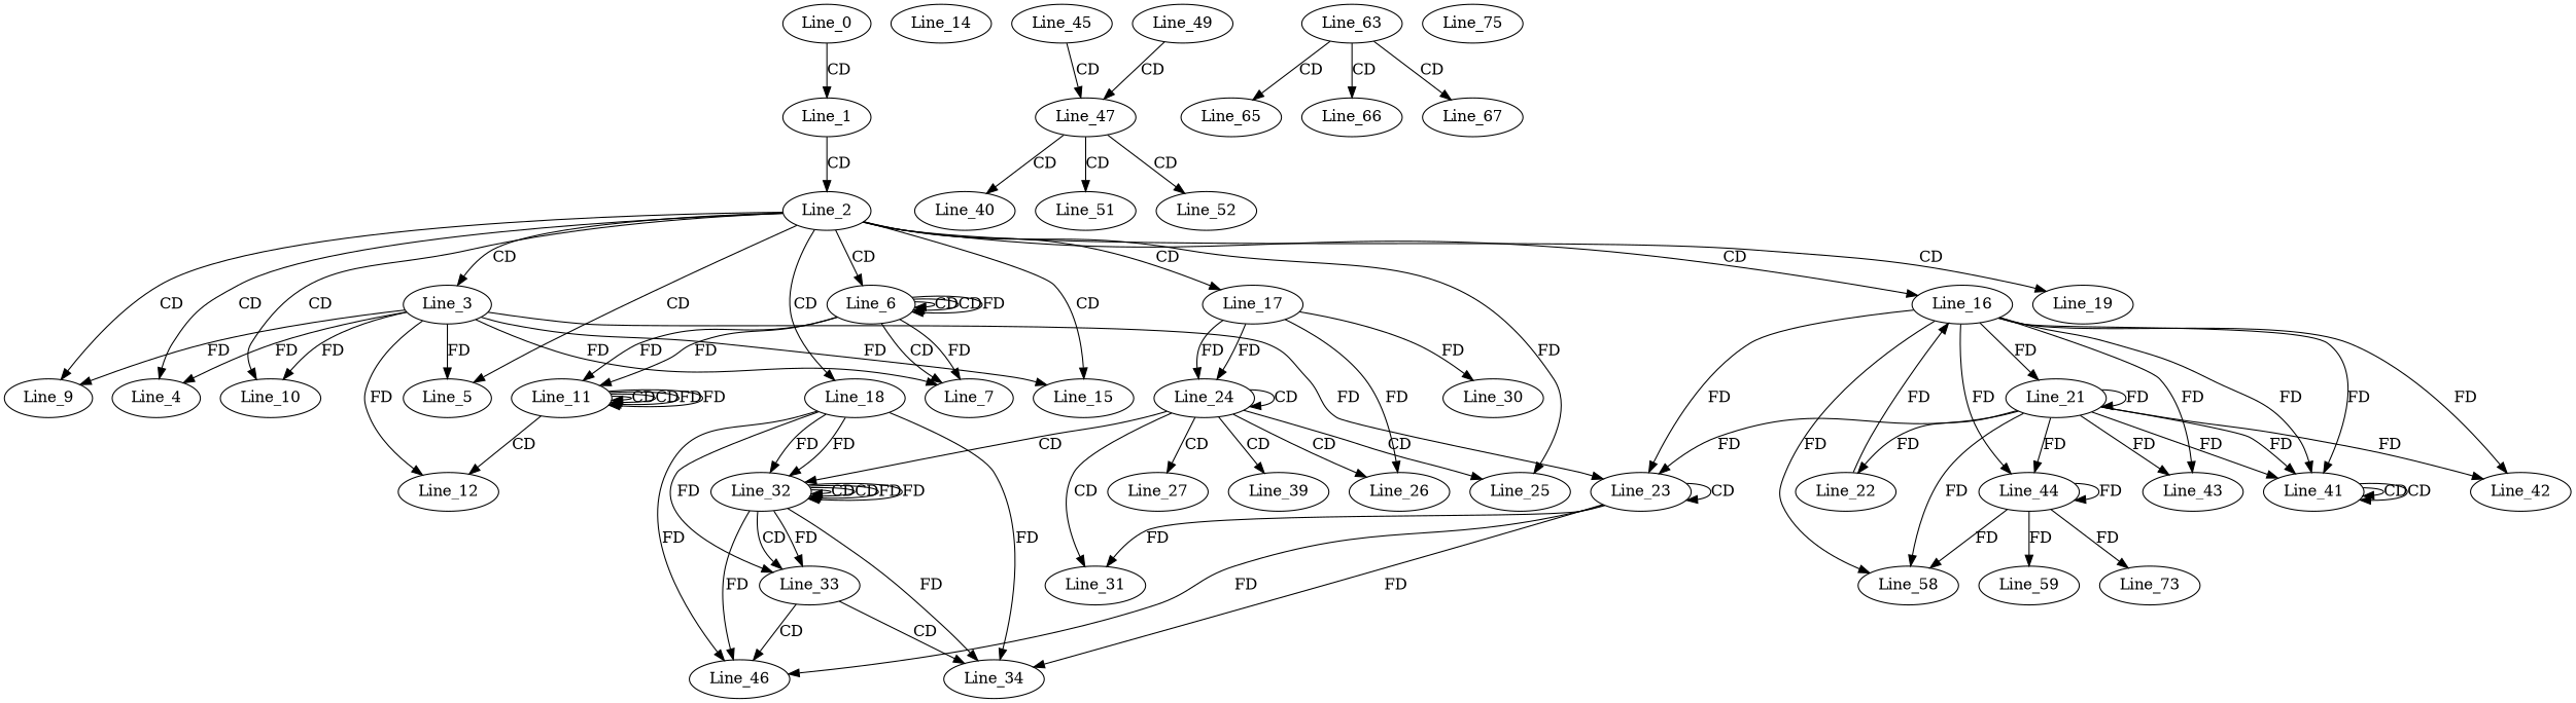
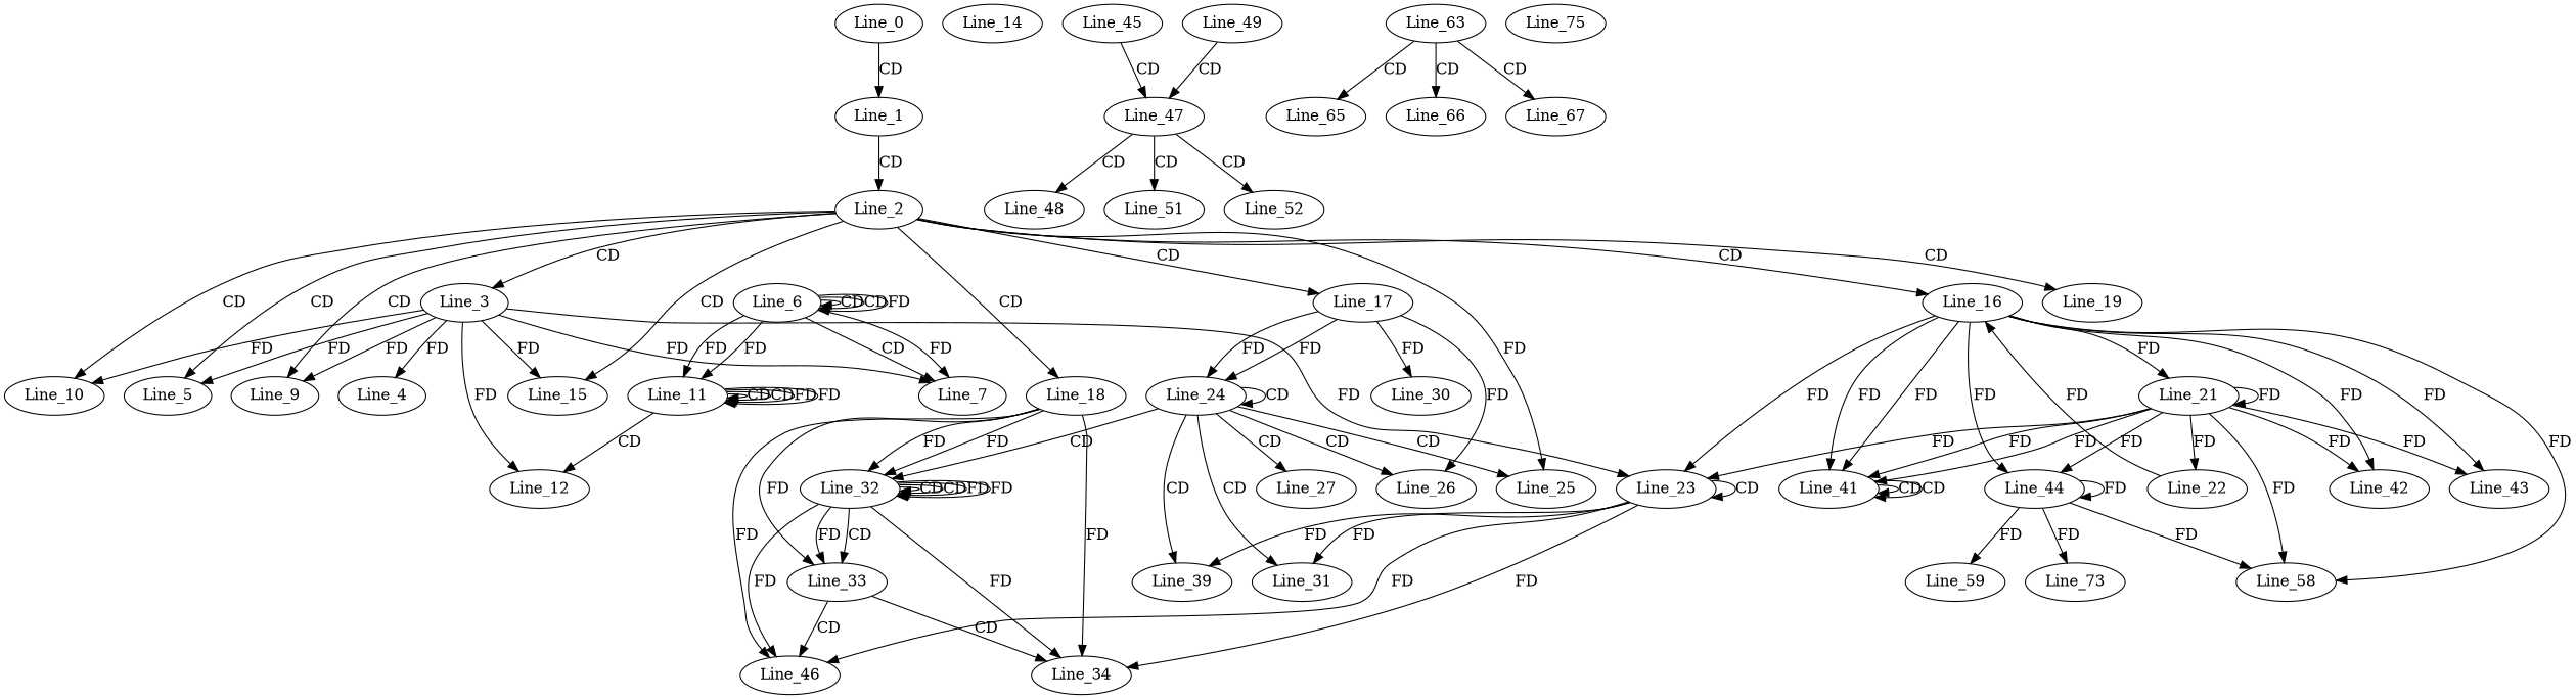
  digraph {
    Line_0
    Line_1
    Line_2
    Line_3
    Line_4
    Line_5
    Line_6
    Line_9
    Line_10
    Line_15
    Line_16
    Line_17
    Line_18
    Line_19
    Line_25
    Line_7
    Line_12
    Line_23
    Line_11
    Line_21
    Line_41
    Line_42
    Line_43
    Line_44
    Line_58
    Line_24
    Line_26
    Line_30
    Line_32
    Line_33
    Line_34
    n32 [label=Line_46]
    Line_31
    Line_39
    Line_14
    Line_22
    Line_59
    Line_73
    Line_27
    Line_45
    Line_47
-   Line_48 [label=Line_40]
+   Line_48
    Line_51
    Line_52
    Line_49
    Line_63
    Line_65
    Line_66
    Line_67
    n50 [label=Line_75]
    Line_0 -> Line_1 [label=CD]
    Line_1 -> Line_2 [label=CD]
    Line_2 -> Line_3 [label=CD]
-   Line_2 -> Line_4 [label=CD]
    Line_2 -> Line_5 [label=CD]
-   Line_2 -> Line_6 [label=CD]
    Line_2 -> Line_9 [label=CD]
    Line_2 -> Line_10 [label=CD]
    Line_2 -> Line_15 [label=CD]
    Line_2 -> Line_16 [label=CD]
    Line_2 -> Line_17 [label=CD]
    Line_2 -> Line_18 [label=CD]
    Line_2 -> Line_19 [label=CD]
    Line_2 -> Line_25 [label=FD]
    Line_3 -> Line_4 [label=FD]
    Line_3 -> Line_5 [label=FD]
    Line_3 -> Line_9 [label=FD]
    Line_3 -> Line_10 [label=FD]
    Line_3 -> Line_15 [label=FD]
    Line_3 -> Line_7 [label=FD]
    Line_3 -> Line_12 [label=FD]
    Line_3 -> Line_23 [label=FD]
    Line_6 -> Line_6 [label=CD]
    Line_6 -> Line_6 [label=CD]
    Line_6 -> Line_6 [label=FD]
    Line_6 -> Line_7 [label=CD]
    Line_6 -> Line_7 [label=FD]
    Line_6 -> Line_11 [label=FD]
    Line_6 -> Line_11 [label=FD]
    Line_16 -> Line_23 [label=FD]
    Line_16 -> Line_21 [label=FD]
    Line_16 -> Line_41 [label=FD]
    Line_16 -> Line_41 [label=FD]
    Line_16 -> Line_42 [label=FD]
    Line_16 -> Line_43 [label=FD]
    Line_16 -> Line_44 [label=FD]
    Line_16 -> Line_58 [label=FD]
    Line_17 -> Line_24 [label=FD]
    Line_17 -> Line_24 [label=FD]
    Line_17 -> Line_26 [label=FD]
    Line_17 -> Line_30 [label=FD]
    Line_18 -> Line_32 [label=FD]
    Line_18 -> Line_32 [label=FD]
    Line_18 -> Line_33 [label=FD]
    Line_18 -> Line_34 [label=FD]
    Line_18 -> n32 [label=FD]
    Line_23 -> Line_23 [label=CD]
    Line_23 -> Line_34 [label=FD]
    Line_23 -> n32 [label=FD]
    Line_23 -> Line_31 [label=FD]
+   Line_23 -> Line_39 [label=FD]
    Line_11 -> Line_12 [label=CD]
    Line_11 -> Line_11 [label=CD]
    Line_11 -> Line_11 [label=CD]
    Line_11 -> Line_11 [label=FD]
    Line_11 -> Line_11 [label=FD]
    Line_21 -> Line_23 [label=FD]
    Line_21 -> Line_21 [label=FD]
    Line_21 -> Line_41 [label=FD]
    Line_21 -> Line_41 [label=FD]
    Line_21 -> Line_42 [label=FD]
    Line_21 -> Line_43 [label=FD]
    Line_21 -> Line_44 [label=FD]
    Line_21 -> Line_58 [label=FD]
    Line_21 -> Line_22 [label=FD]
    Line_41 -> Line_41 [label=CD]
    Line_41 -> Line_41 [label=CD]
    Line_44 -> Line_44 [label=FD]
    Line_44 -> Line_58 [label=FD]
    Line_44 -> Line_59 [label=FD]
    Line_44 -> Line_73 [label=FD]
    Line_24 -> Line_25 [label=CD]
    Line_24 -> Line_24 [label=CD]
    Line_24 -> Line_26 [label=CD]
    Line_24 -> Line_32 [label=CD]
    Line_24 -> Line_31 [label=CD]
    Line_24 -> Line_39 [label=CD]
    Line_24 -> Line_27 [label=CD]
    Line_32 -> Line_32 [label=CD]
    Line_32 -> Line_32 [label=CD]
    Line_32 -> Line_32 [label=FD]
    Line_32 -> Line_32 [label=FD]
    Line_32 -> Line_33 [label=CD]
    Line_32 -> Line_33 [label=FD]
    Line_32 -> Line_34 [label=FD]
    Line_32 -> n32 [label=FD]
    Line_33 -> Line_34 [label=CD]
    Line_33 -> n32 [label=CD]
    Line_22 -> Line_16 [label=FD]
    Line_45 -> Line_47 [label=CD]
    Line_47 -> Line_48 [label=CD]
    Line_47 -> Line_51 [label=CD]
    Line_47 -> Line_52 [label=CD]
    Line_49 -> Line_47 [label=CD]
    Line_63 -> Line_65 [label=CD]
    Line_63 -> Line_66 [label=CD]
    Line_63 -> Line_67 [label=CD]
  }
